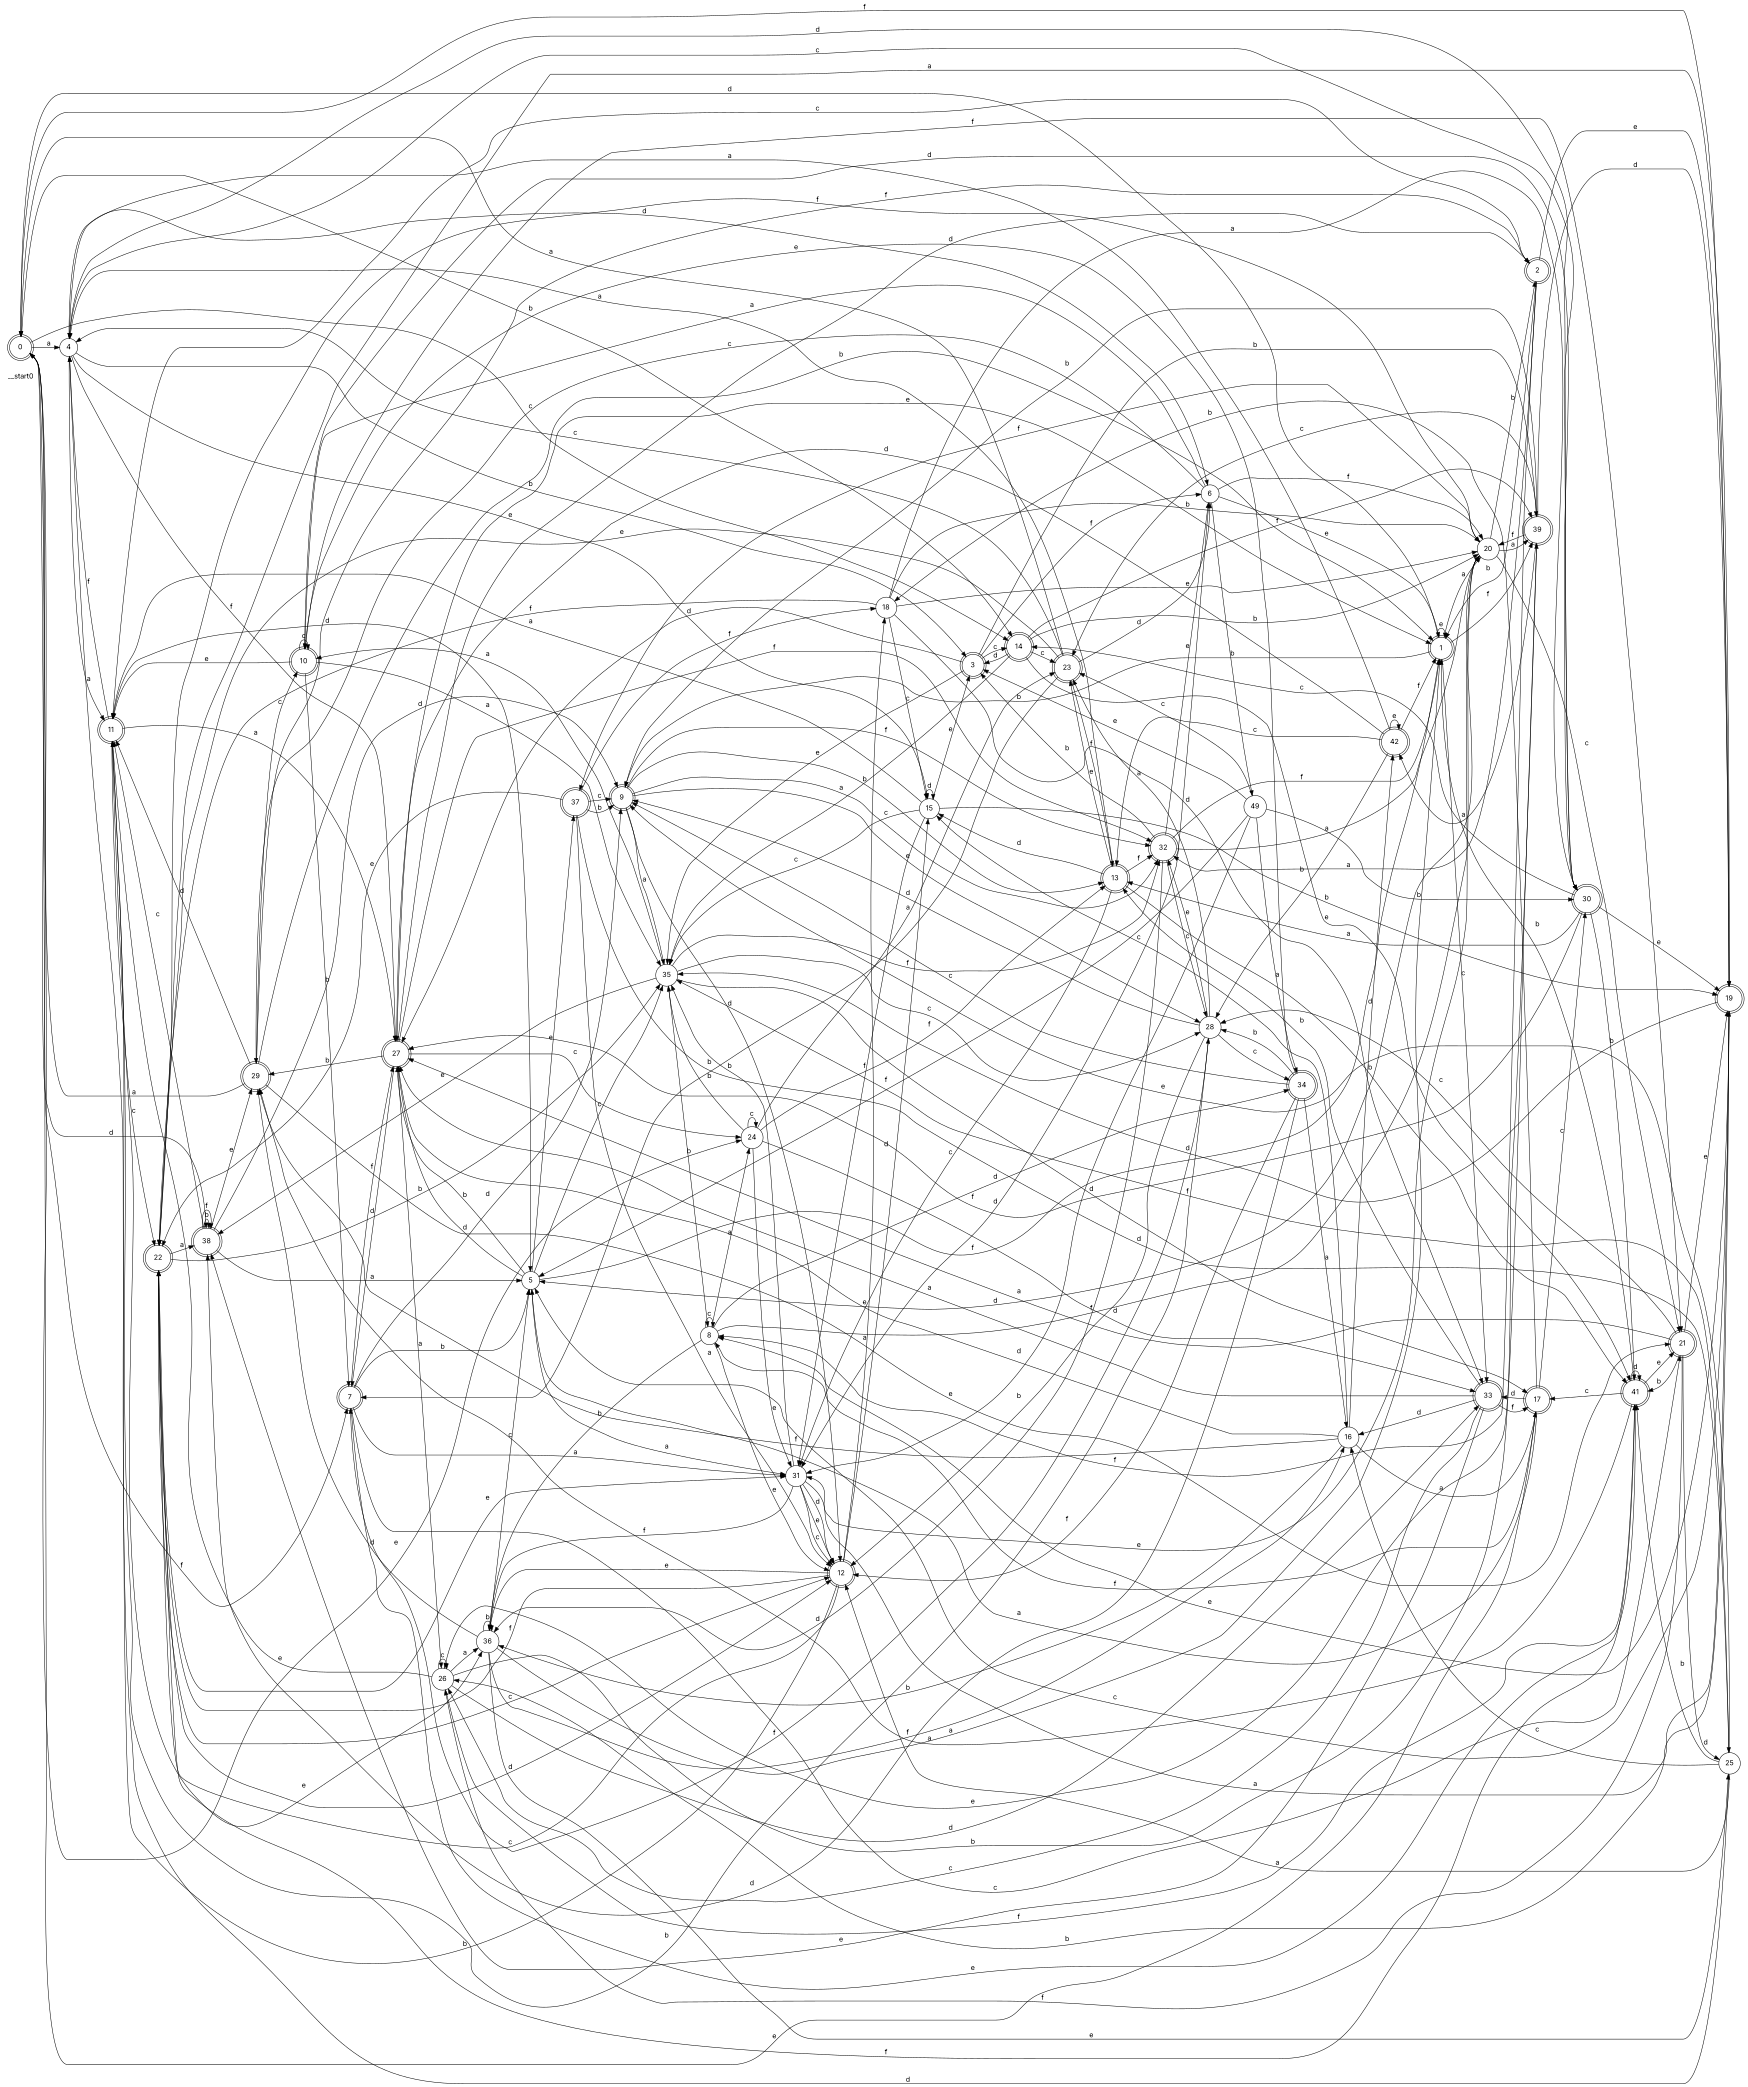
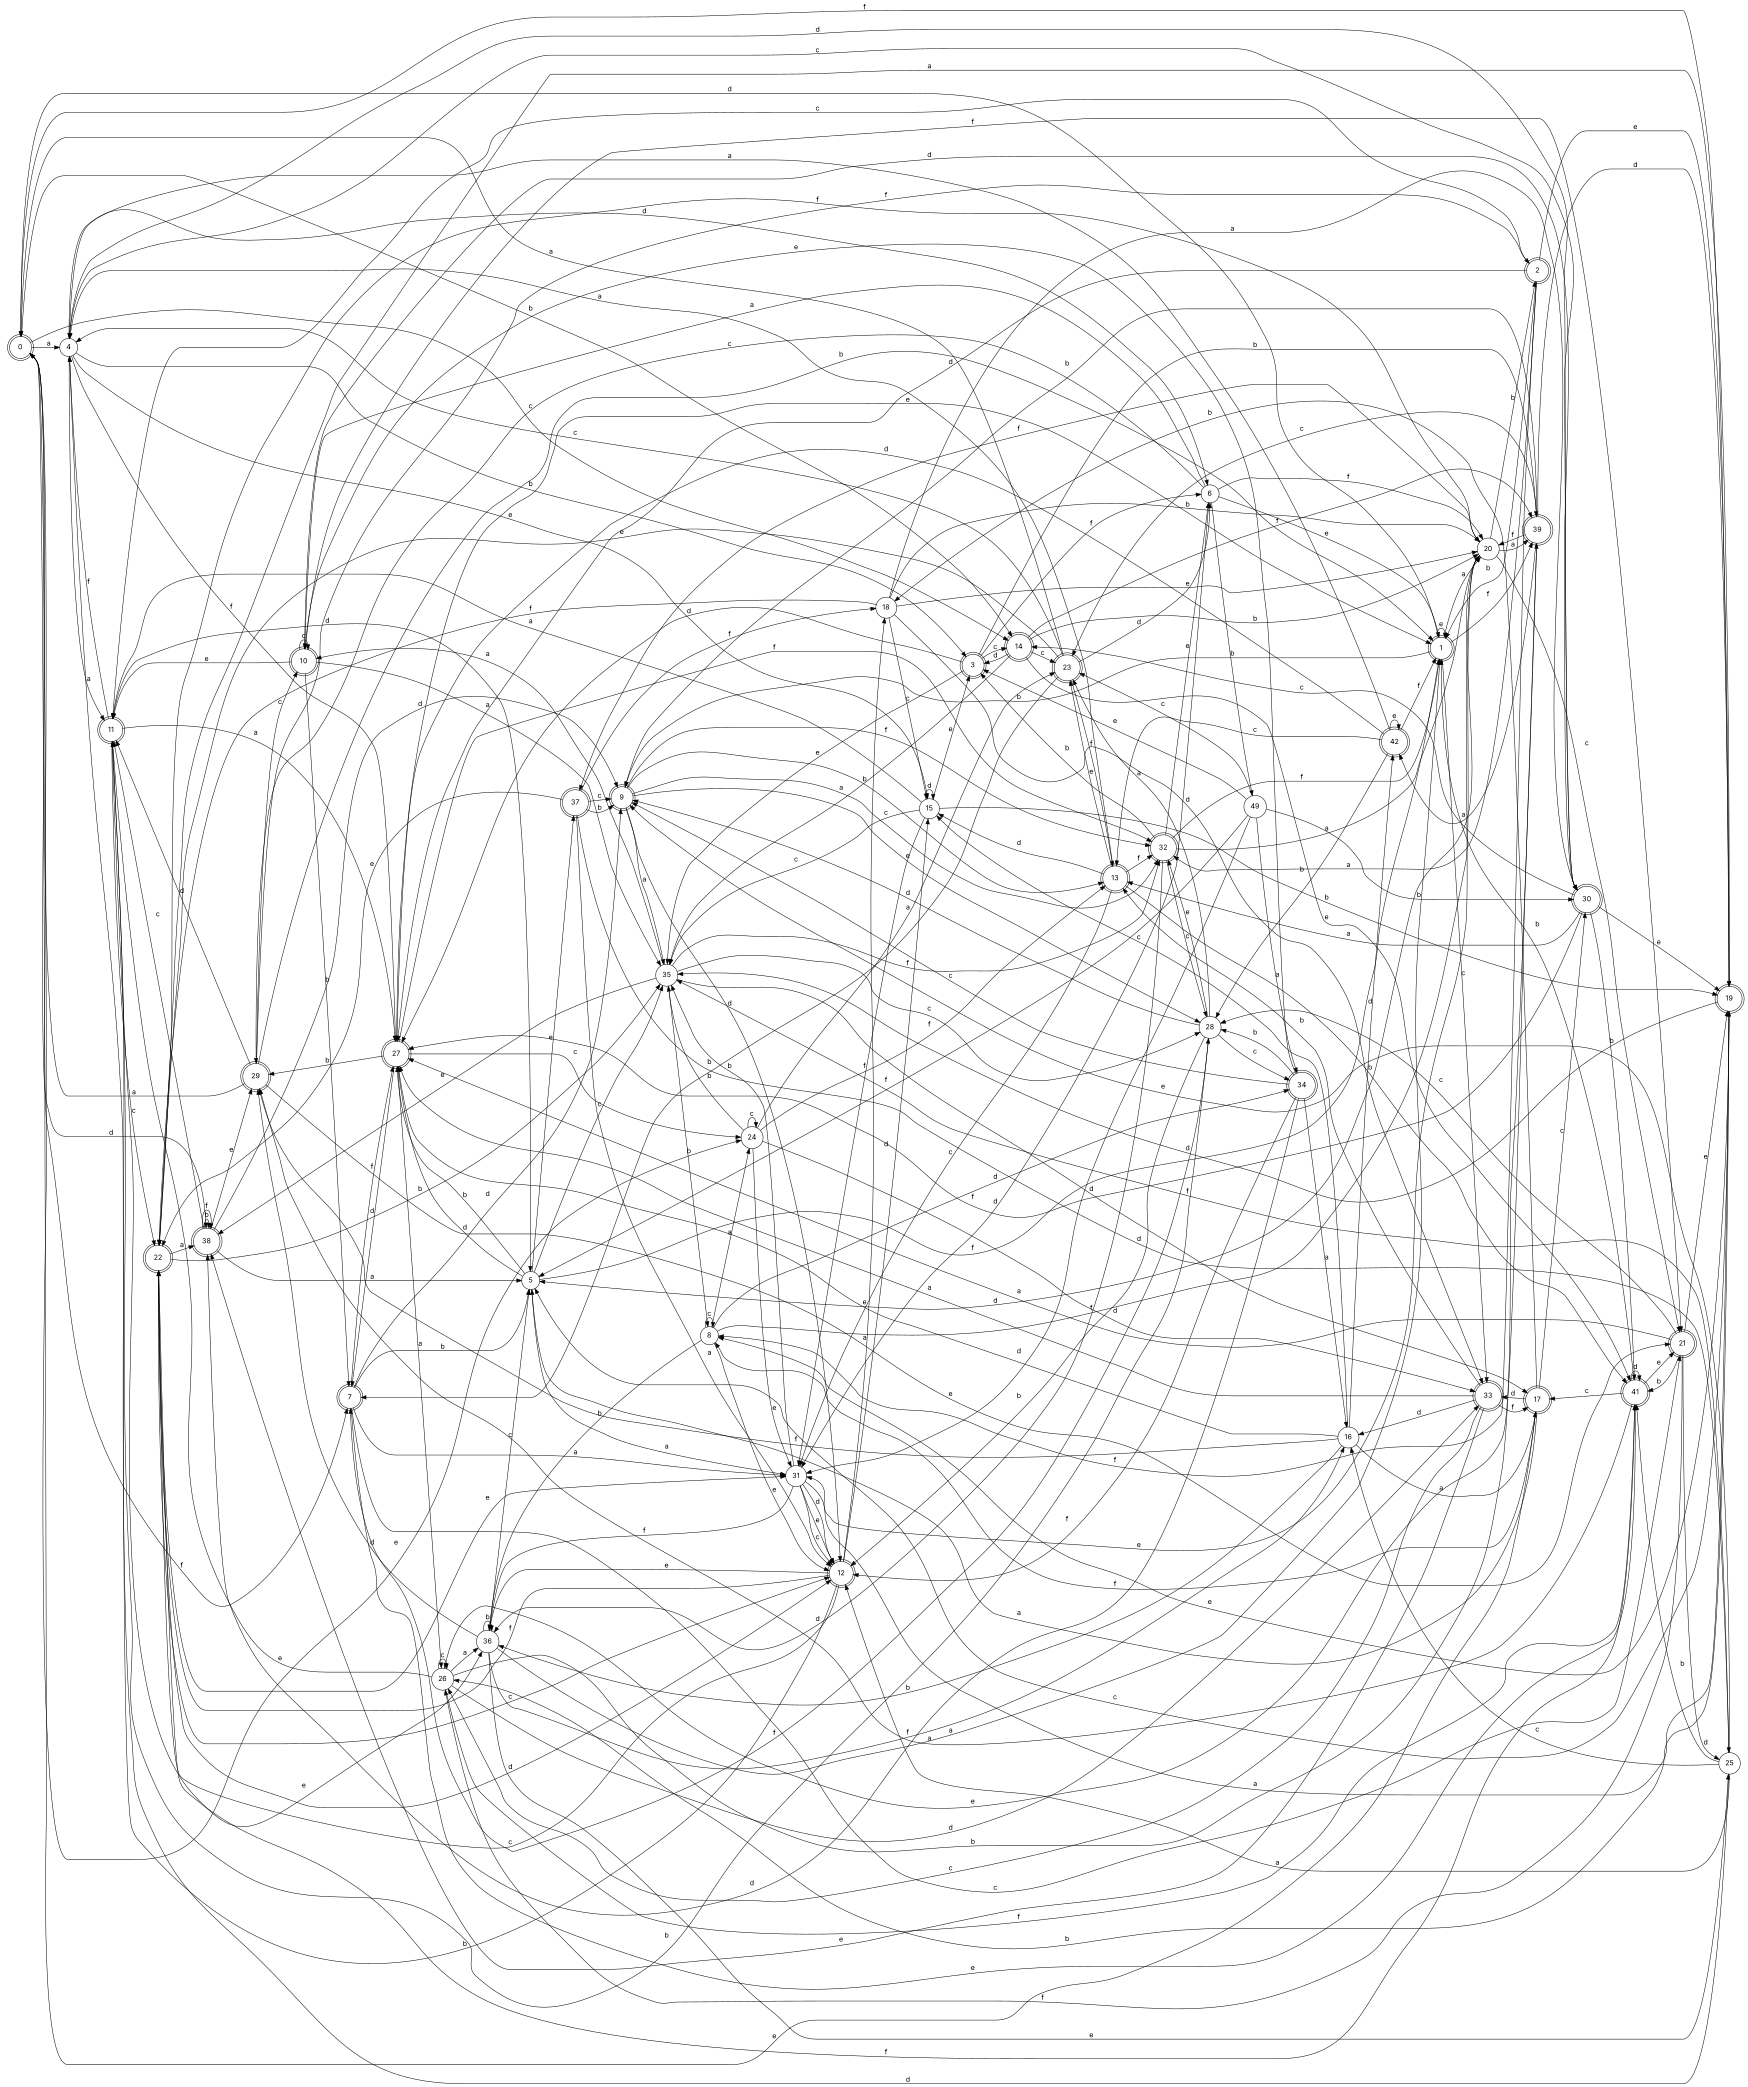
  digraph {
    fontname=Inter
    rankdir=LR
    node [fontname=Inter shape=doublecircle color=black fillcolor=white style="rounded,filled"]
    edge [fontname=Inter]
-   __start0 [shape=none color="" fillcolor="" style=""]
    n2 [label=0]
    n3 [label=4 shape=circle style=filled]
    n4 [label=7]
    n5 [label=14]
    n6 [label=24 shape=circle style=filled]
    n7 [label=38]
    n8 [label=11]
    n9 [label=27]
    n10 [label=3]
    n11 [label=6 shape=circle style=filled]
    n12 [label=15 shape=circle style=filled]
    n13 [label=30]
    n14 [label=9]
    n15 [label=5 shape=circle style=filled]
    n16 [label=31 shape=circle style=filled]
    n17 [label=21]
    n18 [label=41]
    n19 [label=20 shape=circle style=filled]
    n20 [label=39]
    n21 [label=35 shape=circle style=filled]
    n22 [label=23]
    n23 [label=33]
    n24 [label=13]
    n25 [label=29]
    n26 [label=1]
    n27 [label=32]
    n28 [label=12]
    n29 [label=28 shape=circle style=filled]
    n30 [label=2]
    n31 [label=37]
    n32 [label=26 shape=circle style=filled]
    n33 [label=17]
    n34 [label=16 shape=circle style=filled]
    n35 [label=19]
    n36 [label=42]
    n37 [label=8 shape=circle style=filled]
    n38 [label=34]
    n39 [label=36 shape=circle style=filled]
    n40 [label=22]
    n41 [label=10]
    n42 [label=49 shape=circle style=filled]
    n43 [label=18 shape=circle style=filled]
    n44 [label=25 shape=circle style=filled]
    n2 -> n3 [label=a]
    n2 -> n4 [label=f]
    n2 -> n5 [label=b]
    n2 -> n5 [label=c]
    n2 -> n6 [label=e]
    n2 -> n7 [label=d]
    n3 -> n8 [label=a]
    n3 -> n9 [label=f]
    n3 -> n10 [label=b]
    n3 -> n11 [label=d]
    n3 -> n12 [label=e]
    n3 -> n13 [label=c]
    n4 -> n9 [label=f]
    n4 -> n14 [label=d]
    n4 -> n15 [label=b]
    n4 -> n16 [label=a]
    n4 -> n17 [label=c]
    n4 -> n18 [label=e]
    n5 -> n10 [label=d]
    n5 -> n18 [label=e]
    n5 -> n19 [label=b]
    n5 -> n20 [label=f]
    n5 -> n21 [label=a]
    n5 -> n22 [label=c]
    n6 -> n6 [label=c]
    n6 -> n16 [label=e]
    n6 -> n21 [label=b]
    n6 -> n22 [label=a]
    n6 -> n23 [label=d]
    n6 -> n24 [label=f]
    n7 -> n7 [label=b]
    n7 -> n7 [label=f]
    n7 -> n8 [label=c]
    n7 -> n14 [label=d]
    n7 -> n15 [label=a]
    n7 -> n25 [label=e]
    n8 -> n3 [label=f]
    n8 -> n9 [label=a]
    n8 -> n15 [label=d]
    n8 -> n29 [label=b]
    n8 -> n39 [label=e]
    n8 -> n40 [label=c]
    n9 -> n4 [label=d]
    n9 -> n6 [label=c]
    n9 -> n25 [label=b]
    n9 -> n26 [label=e]
    n9 -> n27 [label=f]
    n9 -> n32 [label=a]
    n10 -> n5 [label=c]
    n10 -> n9 [label=d]
    n10 -> n11 [label=f]
    n10 -> n20 [label=b]
    n10 -> n21 [label=e]
    n11 -> n16 [label=d]
    n11 -> n19 [label=f]
    n11 -> n25 [label=c]
    n11 -> n26 [label=e]
    n11 -> n41 [label=a]
    n11 -> n42 [label=b]
    n12 -> n8 [label=a]
    n12 -> n10 [label=e]
    n12 -> n12 [label=d]
    n12 -> n16 [label=f]
    n12 -> n21 [label=c]
    n12 -> n35 [label=b]
    n13 -> n3 [label=d]
    n13 -> n5 [label=c]
    n13 -> n9 [label=f]
    n13 -> n18 [label=b]
    n13 -> n24 [label=a]
    n13 -> n35 [label=e]
    n14 -> n21 [label=a]
    n14 -> n24 [label=b]
    n14 -> n27 [label=c]
    n14 -> n27 [label=f]
    n14 -> n28 [label=d]
    n14 -> n29 [label=e]
    n15 -> n9 [label=b]
    n15 -> n9 [label=d]
    n15 -> n16 [label=a]
    n15 -> n21 [label=c]
    n15 -> n26 [label=f]
    n15 -> n31 [label=e]
    n16 -> n21 [label=b]
    n16 -> n28 [label=c]
    n16 -> n28 [label=d]
    n16 -> n28 [label=e]
    n16 -> n35 [label=a]
    n16 -> n39 [label=f]
    n17 -> n9 [label=a]
    n17 -> n18 [label=b]
    n17 -> n29 [label=c]
    n17 -> n32 [label=f]
    n17 -> n35 [label=e]
    n17 -> n44 [label=d]
    n18 -> n17 [label=e]
    n18 -> n18 [label=d]
    n18 -> n25 [label=a]
    n18 -> n26 [label=b]
    n18 -> n33 [label=c]
    n18 -> n40 [label=f]
    n19 -> n15 [label=d]
    n19 -> n16 [label=e]
    n19 -> n17 [label=c]
    n19 -> n20 [label=a]
    n19 -> n30 [label=b]
    n19 -> n31 [label=f]
    n20 -> n14 [label=b]
    n20 -> n19 [label=f]
    n20 -> n22 [label=c]
    n20 -> n32 [label=e]
    n20 -> n35 [label=d]
    n20 -> n36 [label=a]
    n21 -> n7 [label=e]
    n21 -> n27 [label=f]
    n21 -> n29 [label=c]
    n21 -> n33 [label=d]
    n21 -> n37 [label=b]
    n21 -> n41 [label=a]
    n22 -> n2 [label=a]
    n22 -> n3 [label=c]
    n22 -> n4 [label=b]
    n22 -> n11 [label=d]
    n22 -> n24 [label=f]
    n22 -> n40 [label=e]
    n23 -> n7 [label=e]
    n23 -> n9 [label=a]
    n23 -> n24 [label=b]
    n23 -> n32 [label=c]
    n23 -> n33 [label=f]
    n23 -> n34 [label=d]
    n24 -> n3 [label=a]
    n24 -> n12 [label=d]
    n24 -> n16 [label=c]
    n24 -> n18 [label=b]
    n24 -> n22 [label=e]
    n24 -> n27 [label=f]
    n25 -> n2 [label=a]
    n25 -> n8 [label=d]
    n25 -> n17 [label=e]
    n25 -> n26 [label=b]
    n25 -> n30 [label=f]
    n25 -> n41 [label=c]
    n26 -> n2 [label=d]
    n26 -> n14 [label=b]
    n26 -> n19 [label=a]
    n26 -> n20 [label=f]
    n26 -> n23 [label=c]
    n26 -> n26 [label=e]
    n27 -> n10 [label=b]
    n27 -> n11 [label=e]
    n27 -> n19 [label=a]
    n27 -> n26 [label=f]
    n27 -> n29 [label=c]
    n27 -> n39 [label=d]
    n28 -> n3 [label=b]
    n28 -> n12 [label=d]
    n28 -> n39 [label=e]
    n28 -> n40 [label=c]
    n28 -> n40 [label=f]
    n28 -> n43 [label=a]
    n29 -> n4 [label=f]
    n29 -> n14 [label=d]
    n29 -> n22 [label=a]
    n29 -> n27 [label=e]
    n29 -> n28 [label=b]
    n29 -> n38 [label=c]
    n30 -> n8 [label=c]
-   n9 -> n30 [label=d]
+   n30 -> n9 [label=d]
    n30 -> n26 [label=b]
    n30 -> n27 [label=a]
    n30 -> n35 [label=e]
    n30 -> n37 [label=f]
    n31 -> n14 [label=b]
    n31 -> n14 [label=c]
    n31 -> n28 [label=a]
    n31 -> n40 [label=e]
    n31 -> n43 [label=f]
    n31 -> n44 [label=d]
    n32 -> n8 [label=e]
    n32 -> n18 [label=f]
    n32 -> n20 [label=b]
    n32 -> n23 [label=d]
    n32 -> n32 [label=c]
    n32 -> n39 [label=a]
    n33 -> n2 [label=e]
    n33 -> n13 [label=c]
    n33 -> n15 [label=a]
    n33 -> n23 [label=d]
    n33 -> n37 [label=f]
    n33 -> n43 [label=b]
    n34 -> n9 [label=e]
    n34 -> n12 [label=c]
    n34 -> n25 [label=f]
    n34 -> n33 [label=a]
    n34 -> n36 [label=d]
    n34 -> n39 [label=b]
    n35 -> n2 [label=f]
    n35 -> n15 [label=c]
    n35 -> n21 [label=d]
    n35 -> n32 [label=b]
    n35 -> n37 [label=e]
    n35 -> n40 [label=a]
    n36 -> n3 [label=a]
    n36 -> n9 [label=d]
    n36 -> n24 [label=c]
    n36 -> n26 [label=f]
    n36 -> n29 [label=b]
    n36 -> n36 [label=e]
    n37 -> n6 [label=a]
    n37 -> n19 [label=f]
    n37 -> n28 [label=e]
    n37 -> n37 [label=c]
    n37 -> n38 [label=d]
    n37 -> n39 [label=b]
    n38 -> n7 [label=d]
    n38 -> n14 [label=c]
    n38 -> n28 [label=f]
    n38 -> n29 [label=b]
    n38 -> n34 [label=a]
    n38 -> n41 [label=e]
    n39 -> n15 [label=c]
    n39 -> n25 [label=d]
    n39 -> n26 [label=a]
    n39 -> n34 [label=f]
    n39 -> n39 [label=b]
    n39 -> n44 [label=e]
    n40 -> n7 [label=a]
    n40 -> n16 [label=e]
    n40 -> n19 [label=f]
    n40 -> n21 [label=b]
    n40 -> n28 [label=c]
    n40 -> n28 [label=d]
    n41 -> n4 [label=b]
    n41 -> n8 [label=e]
    n41 -> n13 [label=d]
    n41 -> n17 [label=f]
    n41 -> n21 [label=a]
    n41 -> n41 [label=c]
    n42 -> n10 [label=e]
    n42 -> n13 [label=b]
    n42 -> n15 [label=f]
    n42 -> n16 [label=d]
    n42 -> n22 [label=c]
    n42 -> n38 [label=a]
    n43 -> n12 [label=c]
    n43 -> n13 [label=a]
    n43 -> n19 [label=b]
    n43 -> n19 [label=e]
    n43 -> n23 [label=d]
    n43 -> n40 [label=f]
    n44 -> n8 [label=d]
    n44 -> n14 [label=e]
    n44 -> n18 [label=b]
    n44 -> n21 [label=f]
    n44 -> n28 [label=a]
    n44 -> n34 [label=c]
  }
